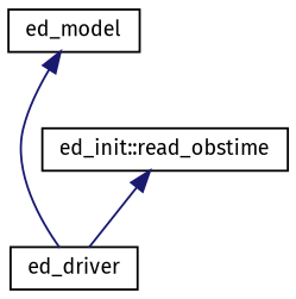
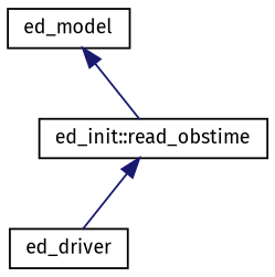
  digraph {
    fontname="Fira Sans"
    rankdir=TB
    node [color=black fillcolor=white fontname="Fira Sans" fontsize=10 shape=record style=filled]
    edge [color=midnightblue dir=back fontname="Fira Sans" fontsize=10 labelfontname=Helvetica labelfontsize=10 style=solid]
    n1 [height=0.2 label=ed_model width=0.4]
    n2 [height=0.2 label=ed_driver width=0.4]
    n3 [height=0.2 label="ed_init::read_obstime" width=0.4]
-   n1 -> n2
+   n1 -> n3
    n3 -> n2
  }
